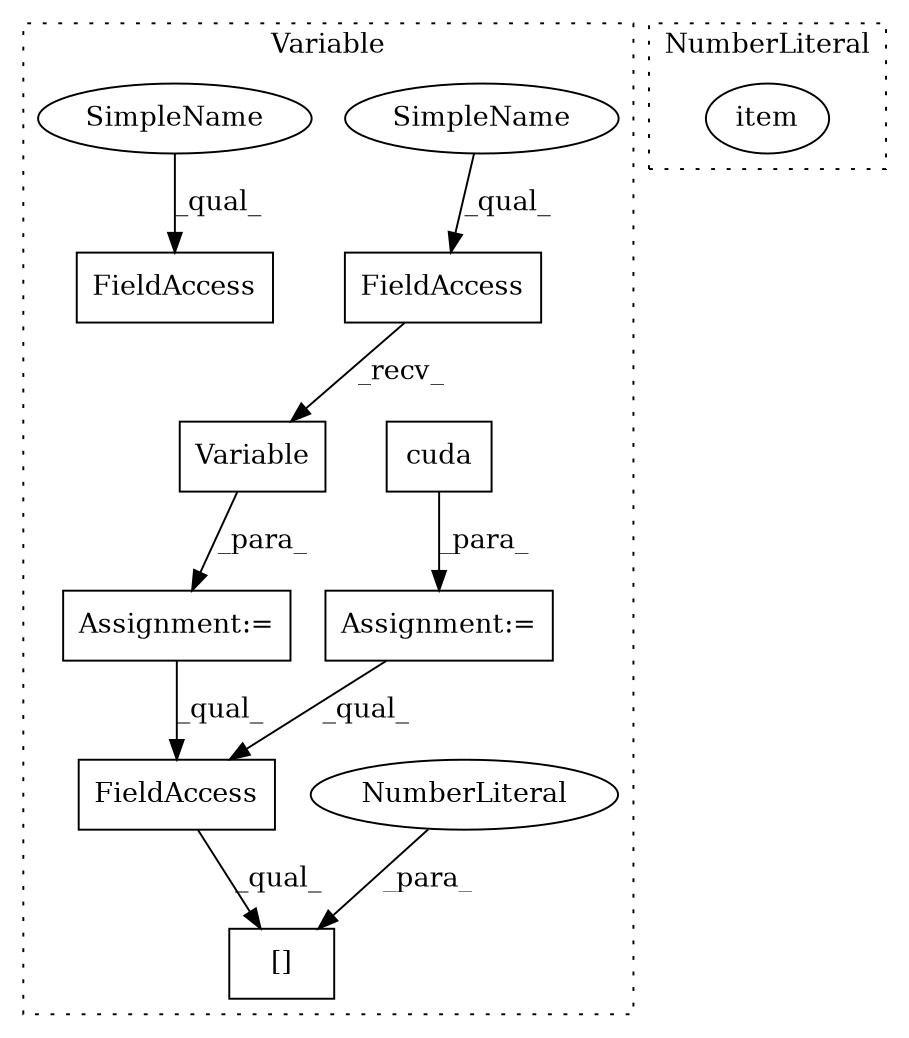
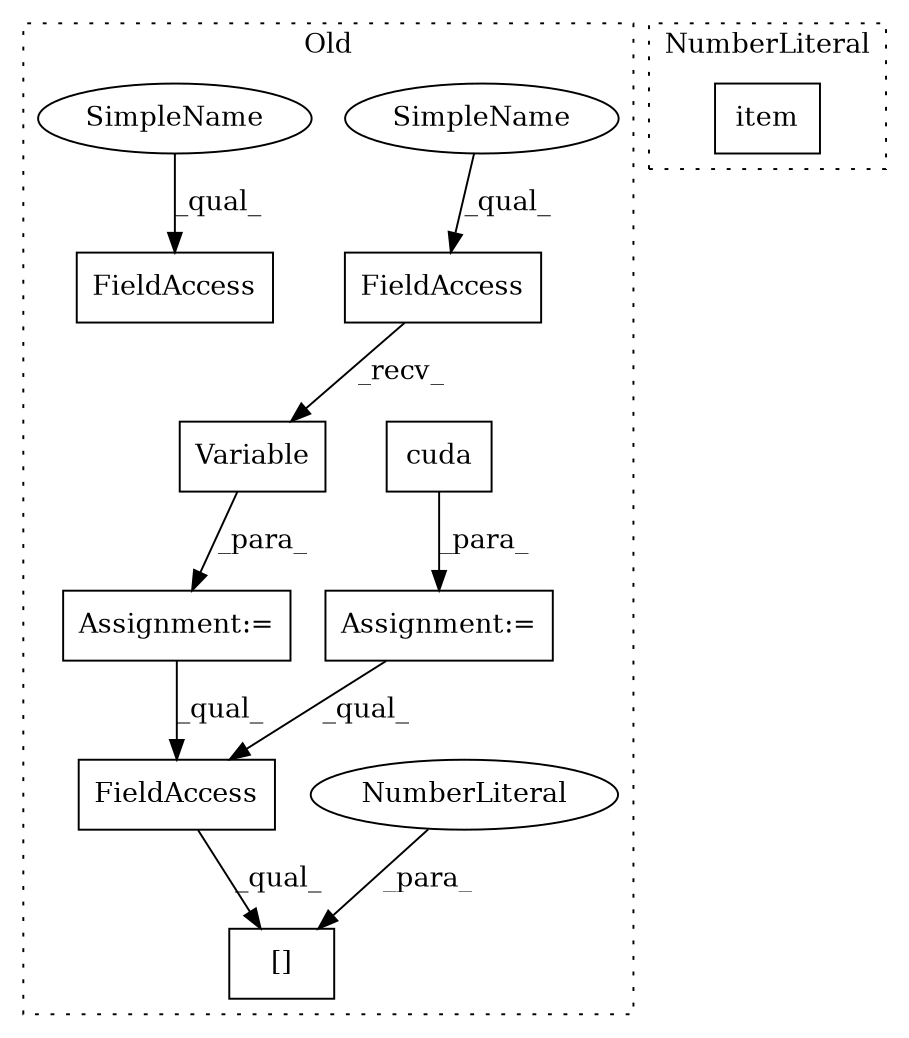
  digraph {
    node [a=32 l=14 s=9796 shape=box]
    n1 [l="9,1" label=Variable s="9811,9826"]
    n2 [a=7 l=1 label="Assignment:=" s=9795]
    n3 [a=2 l="10,1" label="[]" s="10336,10347"]
    n4 [a=34 l=1 label=NumberLiteral s=10346 shape=ellipse]
    n5 [a=22 l=9 label=FieldAccess s=10336]
    n6 [a=22 label=FieldAccess]
    n7 [a=22 label=FieldAccess s=9734]
    n8 [a=7 label="Assignment:=" s=9607]
    n9 [l=6 label=cuda s=9623]
    n10 [a=42 l=5 label=SimpleName shape=ellipse]
    n11 [a=42 l=5 label=SimpleName s=9734 shape=ellipse]
-   n12 [l=6 label=item s=10212 shape=ellipse]
+   n12 [l=6 label=item s=10212]
    subgraph cluster_1 {
-     label=Variable
+     label=Old
      style=dotted
      n1
      n2
      n3
      n4
      n5
      n6
      n7
      n8
      n9
      n10
      n11
    }
    subgraph cluster_2 {
      label=NumberLiteral
      style=dotted
      n12
    }
    n1 -> n2 [label=_para_]
    n2 -> n5 [label=_qual_]
    n4 -> n3 [label=_para_]
    n5 -> n3 [label=_qual_]
    n6 -> n1 [label=_recv_]
    n8 -> n5 [label=_qual_]
    n9 -> n8 [label=_para_]
    n10 -> n6 [label=_qual_]
    n11 -> n7 [label=_qual_]
  }
